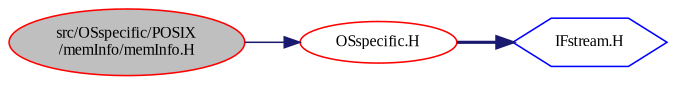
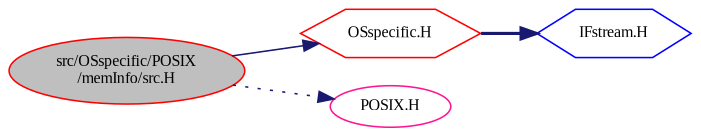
  digraph {
    fontname="Liberation Serif"
    rankdir=LR
    node [color=red fontname="Liberation Serif" fontsize=10 shape=ellipse]
    edge [color=midnightblue fontname="Liberation Serif" fontsize=10 labelfontname=Helvetica labelfontsize=10]
-   n1 [fillcolor=grey75 fontcolor=black height=0.2 label="src/OSspecific/POSIX\l/memInfo/memInfo.H" style=filled width=0.4]
-   n2 [height=0.2 label="OSspecific.H" width=0.4]
+   n1 [fillcolor=grey75 fontcolor=black height=0.2 label="src/OSspecific/POSIX\l/memInfo/src.H" style=filled width=0.4]
+   n2 [height=0.2 label="OSspecific.H" shape=hexagon width=0.4]
+   n3 [color=deeppink height=0.2 label="POSIX.H" width=0.4]
    n4 [color=blue height=0.2 label="IFstream.H" shape=hexagon width=0.4]
    n1 -> n2 [style=solid]
+   n1 -> n3 [style=dotted]
    n2 -> n4 [style=bold]
  }
